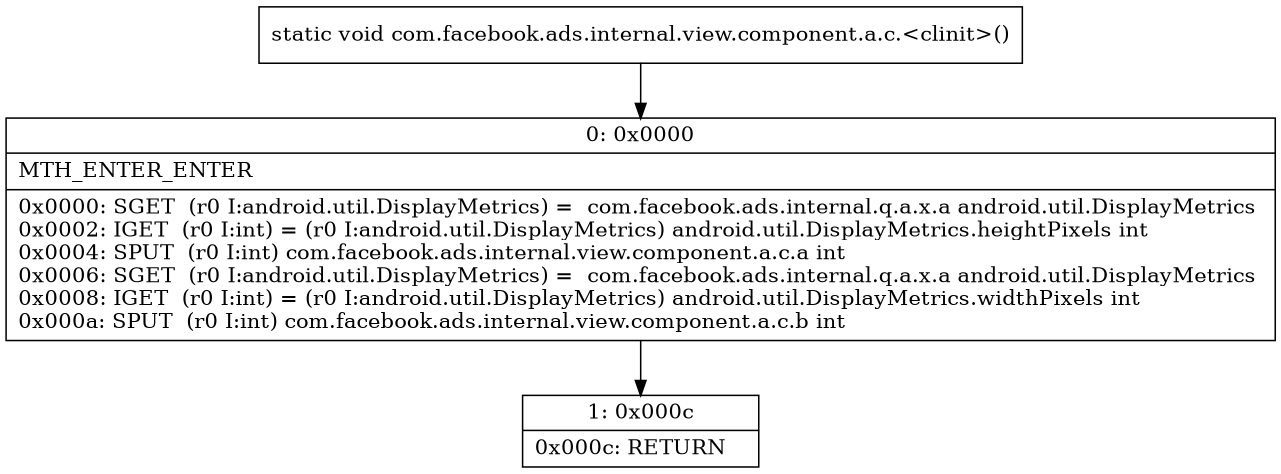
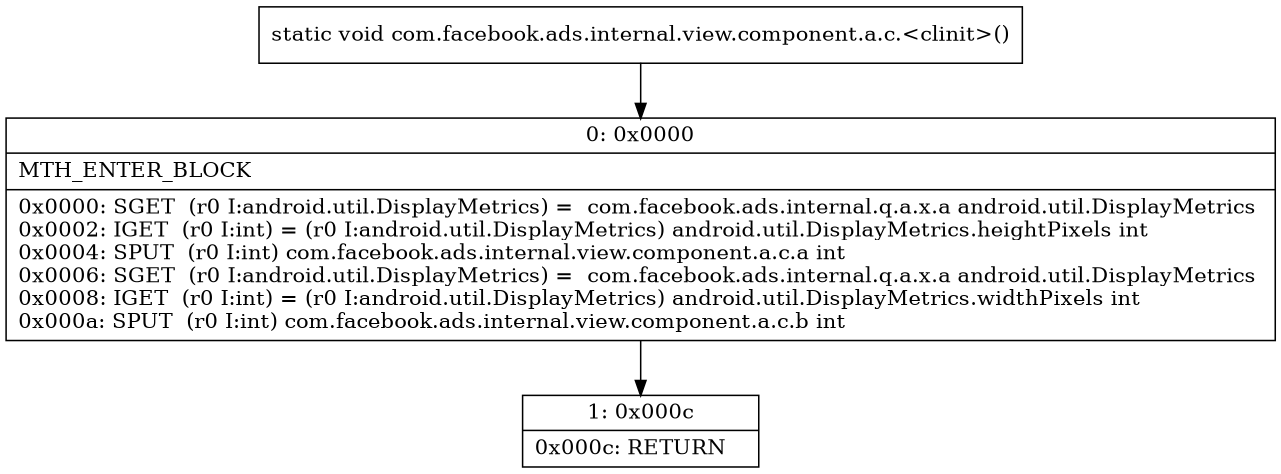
  digraph {
    node [shape=record]
-   n1 [label="{0\:\ 0x0000|MTH_ENTER_ENTER\l|0x0000: SGET  (r0 I:android.util.DisplayMetrics) =  com.facebook.ads.internal.q.a.x.a android.util.DisplayMetrics \l0x0002: IGET  (r0 I:int) = (r0 I:android.util.DisplayMetrics) android.util.DisplayMetrics.heightPixels int \l0x0004: SPUT  (r0 I:int) com.facebook.ads.internal.view.component.a.c.a int \l0x0006: SGET  (r0 I:android.util.DisplayMetrics) =  com.facebook.ads.internal.q.a.x.a android.util.DisplayMetrics \l0x0008: IGET  (r0 I:int) = (r0 I:android.util.DisplayMetrics) android.util.DisplayMetrics.widthPixels int \l0x000a: SPUT  (r0 I:int) com.facebook.ads.internal.view.component.a.c.b int \l}"]
+   n1 [label="{0\:\ 0x0000|MTH_ENTER_BLOCK\l|0x0000: SGET  (r0 I:android.util.DisplayMetrics) =  com.facebook.ads.internal.q.a.x.a android.util.DisplayMetrics \l0x0002: IGET  (r0 I:int) = (r0 I:android.util.DisplayMetrics) android.util.DisplayMetrics.heightPixels int \l0x0004: SPUT  (r0 I:int) com.facebook.ads.internal.view.component.a.c.a int \l0x0006: SGET  (r0 I:android.util.DisplayMetrics) =  com.facebook.ads.internal.q.a.x.a android.util.DisplayMetrics \l0x0008: IGET  (r0 I:int) = (r0 I:android.util.DisplayMetrics) android.util.DisplayMetrics.widthPixels int \l0x000a: SPUT  (r0 I:int) com.facebook.ads.internal.view.component.a.c.b int \l}"]
    n2 [label="{1\:\ 0x000c|0x000c: RETURN   \l}"]
    n3 [label="{static void com.facebook.ads.internal.view.component.a.c.\<clinit\>() }"]
    n1 -> n2
    n3 -> n1
  }
